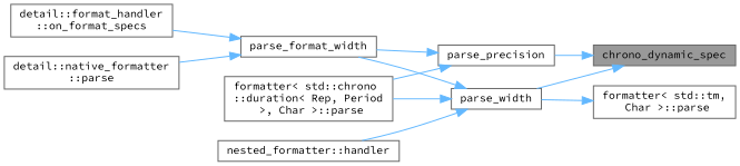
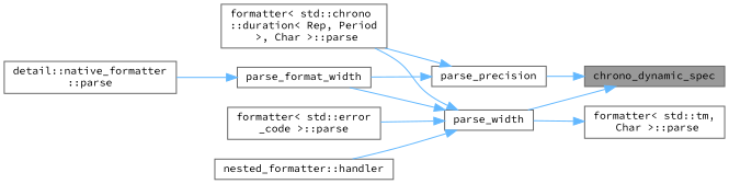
  digraph {
    fontname="Source Code Pro"
    rankdir=RL
    node [color=grey40 fillcolor=white fontname="Source Code Pro" fontsize=10 shape=box style=filled]
    edge [color=steelblue1 dir=back fontname="Source Code Pro" fontsize=10 labelfontname=Helvetica labelfontsize=10 style=solid]
    n1 [color=gray40 fillcolor=grey60 fontcolor=black height=0.2 label=chrono_dynamic_spec width=0.4]
    n2 [height=0.2 label=parse_precision width=0.4]
    n3 [height=0.2 label=parse_width width=0.4]
    n4 [height=0.2 label="formatter\< std::chrono\l::duration\< Rep, Period\l \>, Char \>::parse" width=0.4]
    n5 [height=0.2 label=parse_format_width width=0.4]
+   n6 [height=0.2 label="formatter\< std::error\l_code \>::parse" width=0.4]
    n7 [height=0.2 label="nested_formatter::handler" width=0.4]
-   n8 [height=0.2 label="detail::format_handler\l::on_format_specs" width=0.4]
    n9 [height=0.2 label="detail::native_formatter\l::parse" width=0.4]
    n10 [height=0.2 label="formatter\< std::tm,\l Char \>::parse" width=0.4]
    n1 -> n2
    n1 -> n3
    n2 -> n4
    n2 -> n5
    n3 -> n4
    n3 -> n5
+   n3 -> n6
    n3 -> n7
-   n5 -> n8
    n5 -> n9
    n10 -> n3
  }
